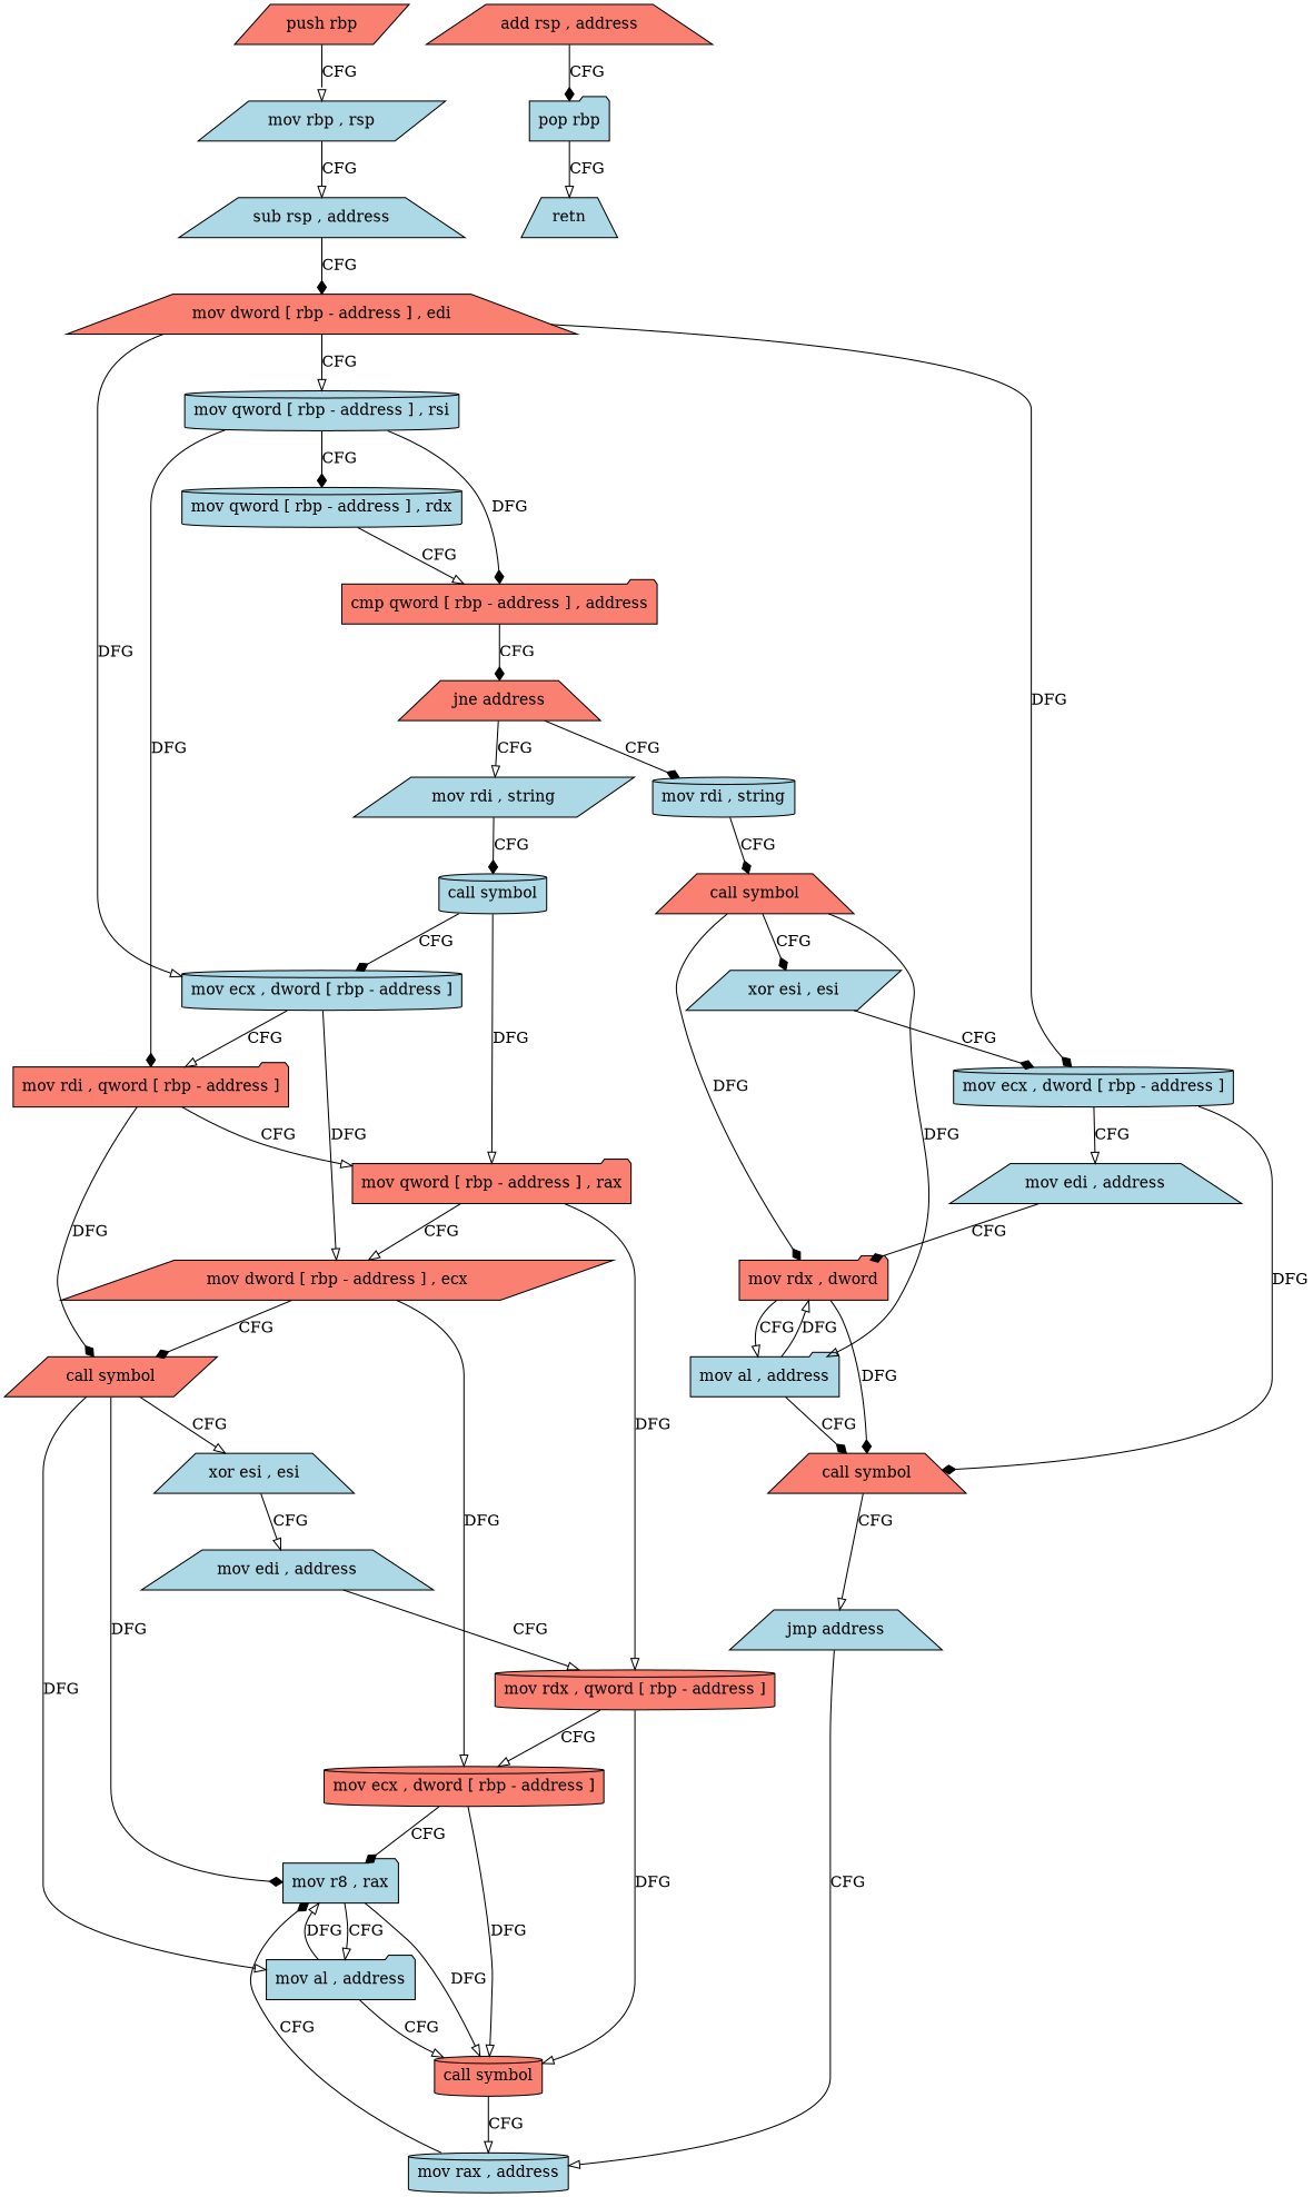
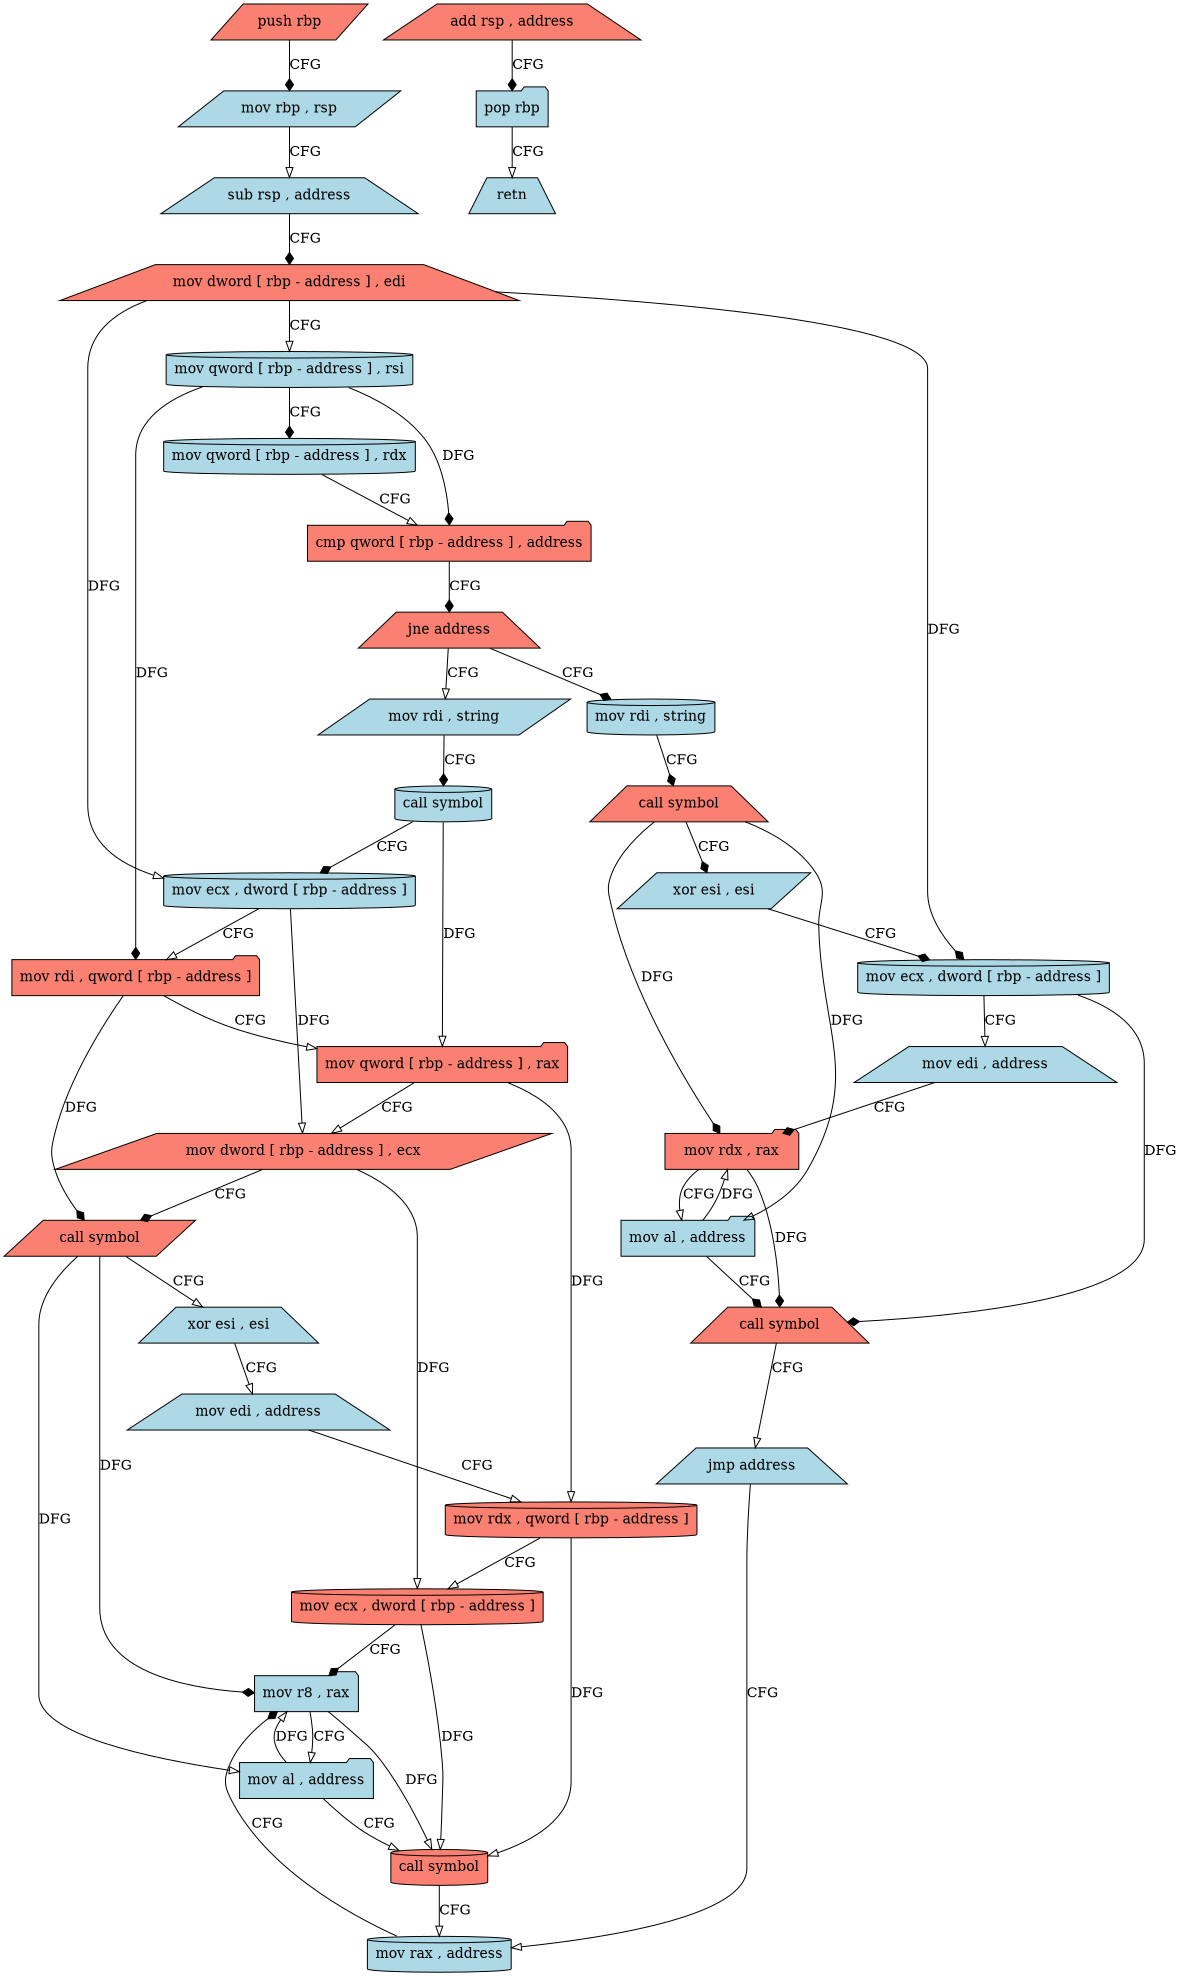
  digraph {
    node [fillcolor=lightblue shape=trapezium style=filled]
    edge [arrowhead=onormal]
    n1 [fillcolor=salmon label="push rbp" shape=parallelogram]
    n2 [label="mov rbp , rsp" shape=parallelogram]
    n3 [label="sub rsp , address"]
    n4 [fillcolor=salmon label="mov dword [ rbp - address ] , edi"]
    n5 [label="mov qword [ rbp - address ] , rsi" shape=cylinder]
    n6 [label="mov ecx , dword [ rbp - address ]" shape=cylinder]
    n7 [label="mov ecx , dword [ rbp - address ]" shape=cylinder]
    n8 [label="mov qword [ rbp - address ] , rdx" shape=cylinder]
    n9 [fillcolor=salmon label="mov rdi , qword [ rbp - address ]" shape=folder]
    n10 [fillcolor=salmon label="cmp qword [ rbp - address ] , address" shape=folder]
    n11 [fillcolor=salmon label="mov dword [ rbp - address ] , ecx" shape=parallelogram]
    n12 [label="mov edi , address"]
    n13 [fillcolor=salmon label="call symbol"]
    n14 [fillcolor=salmon label="jne address"]
    n15 [label="mov rdi , string" shape=parallelogram]
    n16 [label="mov rdi , string" shape=cylinder]
    n17 [fillcolor=salmon label="mov qword [ rbp - address ] , rax" shape=folder]
    n18 [fillcolor=salmon label="call symbol" shape=parallelogram]
    n19 [label="call symbol" shape=cylinder]
    n20 [fillcolor=salmon label="call symbol"]
    n21 [label="xor esi , esi" shape=parallelogram]
-   n22 [fillcolor=salmon label="mov rdx , dword" shape=folder]
+   n22 [fillcolor=salmon label="mov rdx , rax" shape=folder]
    n23 [label="mov al , address" shape=folder]
    n24 [fillcolor=salmon label="mov rdx , qword [ rbp - address ]" shape=cylinder]
    n25 [fillcolor=salmon label="mov ecx , dword [ rbp - address ]" shape=cylinder]
    n26 [label="xor esi , esi"]
    n27 [label="mov r8 , rax" shape=folder]
    n28 [label="mov al , address" shape=folder]
    n29 [fillcolor=salmon label="call symbol" shape=cylinder]
    n30 [label="mov edi , address"]
    n31 [label="mov rax , address" shape=cylinder]
    n32 [fillcolor=salmon label="add rsp , address"]
    n33 [label="pop rbp" shape=folder]
    n34 [label="jmp address"]
    n35 [label=retn]
-   n1 -> n2 [label=CFG]
+   n1 -> n2 [arrowhead=diamond label=CFG]
    n2 -> n3 [label=CFG]
    n3 -> n4 [arrowhead=diamond label=CFG]
    n4 -> n5 [label=CFG]
    n4 -> n6 [label=DFG]
    n4 -> n7 [arrowhead=diamond label=DFG]
    n5 -> n8 [arrowhead=diamond label=CFG]
    n5 -> n9 [arrowhead=diamond label=DFG]
    n5 -> n10 [arrowhead=diamond label=DFG]
    n6 -> n9 [label=CFG]
    n6 -> n11 [label=DFG]
    n7 -> n12 [label=CFG]
    n7 -> n13 [arrowhead=diamond label=DFG]
    n8 -> n10 [label=CFG]
    n9 -> n17 [label=CFG]
    n9 -> n18 [arrowhead=diamond label=DFG]
    n10 -> n14 [arrowhead=diamond label=CFG]
    n11 -> n18 [arrowhead=diamond label=CFG]
    n11 -> n25 [label=DFG]
    n12 -> n22 [arrowhead=diamond label=CFG]
    n13 -> n34 [label=CFG]
    n14 -> n15 [label=CFG]
    n14 -> n16 [arrowhead=diamond label=CFG]
    n15 -> n19 [arrowhead=diamond label=CFG]
    n16 -> n20 [arrowhead=diamond label=CFG]
    n17 -> n11 [label=CFG]
    n17 -> n24 [label=DFG]
    n18 -> n26 [label=CFG]
    n18 -> n27 [arrowhead=diamond label=DFG]
    n18 -> n28 [label=DFG]
    n19 -> n6 [arrowhead=diamond label=CFG]
    n19 -> n17 [label=DFG]
    n20 -> n21 [arrowhead=diamond label=CFG]
    n20 -> n22 [arrowhead=diamond label=DFG]
    n20 -> n23 [label=DFG]
    n21 -> n7 [arrowhead=diamond label=CFG]
    n22 -> n13 [arrowhead=diamond label=DFG]
    n22 -> n23 [label=CFG]
    n23 -> n13 [arrowhead=diamond label=CFG]
    n23 -> n22 [label=DFG]
    n24 -> n25 [label=CFG]
    n24 -> n29 [label=DFG]
    n25 -> n27 [arrowhead=diamond label=CFG]
    n25 -> n29 [label=DFG]
    n26 -> n30 [label=CFG]
    n27 -> n28 [label=CFG]
    n27 -> n29 [label=DFG]
    n28 -> n27 [label=DFG]
    n28 -> n29 [label=CFG]
    n29 -> n31 [label=CFG]
    n30 -> n24 [label=CFG]
    n31 -> n27 [arrowhead=diamond label=CFG]
    n32 -> n33 [arrowhead=diamond label=CFG]
    n33 -> n35 [label=CFG]
    n34 -> n31 [label=CFG]
  }
